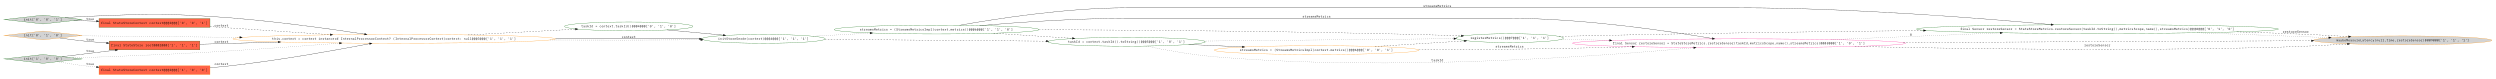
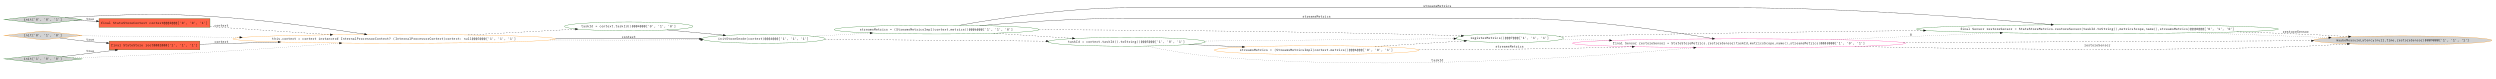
  digraph {
    fontname="IBM Plex Mono"
    rankdir=LR
    node [color=darkgreen fillcolor=white fontname="IBM Plex Mono" shape=ellipse style=filled]
    edge [fontname="IBM Plex Mono" style=solid]
    n1 [fillcolor=tomato label="final StateStore root@@@2@@@['1', '1', '1']" shape=box]
    n2 [color=darkorange label="this.context = context instanceof InternalProcessorContext? (InternalProcessorContext)context: null@@@3@@@['1', '1', '1']"]
    n3 [label="taskId = context.taskId()@@@4@@@['0', '1', '0']"]
    n4 [label="initStoreSerde(context)@@@4@@@['1', '1', '1']"]
    n5 [color=darkorange fillcolor=lightgray label="maybeMeasureLatency(null,time,restoreSensor)@@@9@@@['1', '1', '1']"]
    n6 [label="streamsMetrics = (StreamsMetricsImpl)context.metrics()@@@6@@@['1', '1', '0']"]
    n7 [label="registerMetrics()@@@7@@@['1', '1', '1']"]
    n8 [color=deeppink label="final Sensor restoreSensor = StateStoreMetrics.restoreSensor(taskId,metricsScope,name(),streamsMetrics)@@@8@@@['1', '0', '1']"]
    n9 [label="taskId = context.taskId().toString()@@@5@@@['1', '0', '1']"]
    n10 [label="final Sensor restoreSensor = StateStoreMetrics.restoreSensor(taskId.toString(),metricsScope,name(),streamsMetrics)@@@8@@@['0', '1', '0']"]
    n11 [color=darkorange label="streamsMetrics = (StreamsMetricsImpl)context.metrics()@@@6@@@['0', '0', '1']"]
    n12 [fillcolor=lightgray label="init['0', '0', '1']" shape=diamond]
    n13 [fillcolor=tomato label="final StateStoreContext context@@@2@@@['0', '0', '1']" shape=box]
    n14 [color=darkorange fillcolor=lightgray label="init['0', '1', '0']" shape=diamond]
    n15 [fillcolor=lightgray label="init['1', '0', '0']" shape=diamond]
-   n16 [color=darkorange fillcolor=tomato label="final StateStoreContext context@@@2@@@['1', '0', '0']" shape=box]
    n1 -> n2 [label=context]
    n2 -> n3 [style=dashed]
    n2 -> n4 [label=context]
    n2 -> n4 [style=dotted]
    n3 -> n4
    n4 -> n6 [style=dotted]
    n4 -> n9 [style=dashed]
    n6 -> n7 [style=dashed]
    n6 -> n8 [label=streamsMetrics]
    n6 -> n9 [style=dashed]
    n6 -> n10 [label=streamsMetrics]
    n7 -> n8 [style=dotted]
    n7 -> n10 [style=dashed]
    n8 -> n5 [style=dashed]
    n8 -> n5 [label=restoreSensor style=dashed]
    n8 -> n10 [label=0 style=dotted]
    n9 -> n7 [style=dotted]
    n9 -> n8 [label=taskId style=dotted]
    n9 -> n11
    n10 -> n5 [label=restoreSensor style=dashed]
    n10 -> n5 [style=dotted]
    n11 -> n7 [style=dashed]
    n11 -> n8 [label=streamsMetrics style=dashed]
    n12 -> n2
    n12 -> n13 [label=true]
    n13 -> n2 [label=context style=dashed]
    n14 -> n1 [label=true]
    n14 -> n2 [style=dotted]
    n15 -> n1 [label=true]
    n15 -> n2 [style=dotted]
-   n15 -> n16 [label=true style=dotted]
-   n16 -> n2 [label=context]
  }
